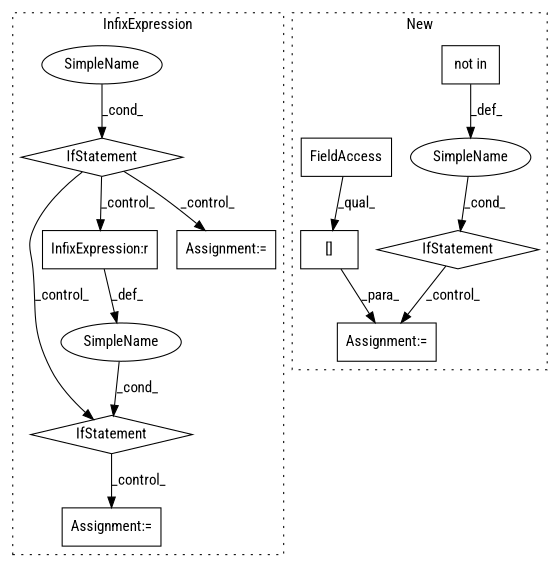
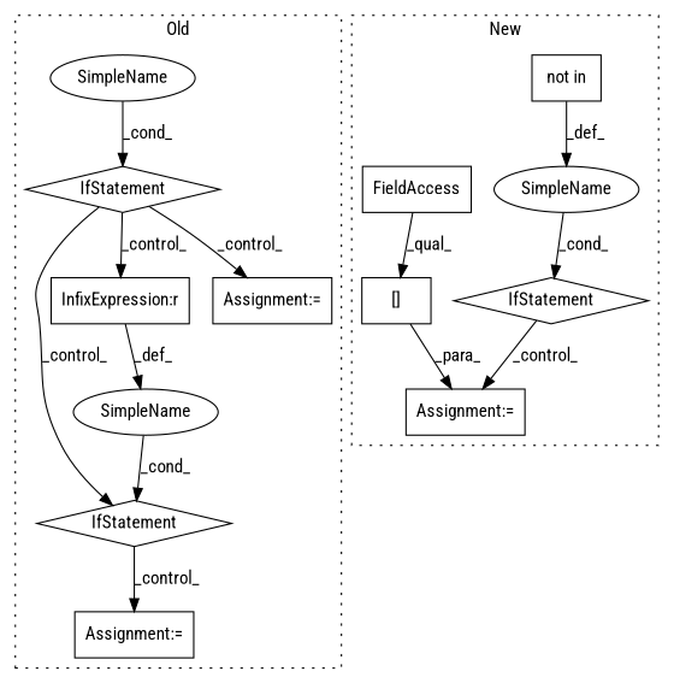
  digraph {
    fontname="Roboto Condensed"
    node [a=25 shape=box fontname="Roboto Condensed"]
    edge [fontname="Roboto Condensed"]
    n1 [l="4,2" label=IfStatement s="3556,3585" shape=diamond]
    n2 [a=7 l=2 label="Assignment:=" s=3732]
    n3 [a=42 label=SimpleName shape=ellipse]
    n4 [a=27 l=4 label="InfixExpression:r" s=3577]
    n5 [a=42 label=SimpleName shape=ellipse]
    n6 [l="4,2" label=IfStatement s="2333,2351" shape=diamond]
    n7 [a=7 l=1 label="Assignment:=" s=2402]
    n8 [a=108 l=43 label="not in" s=2369]
    n9 [l="12,2" label=IfStatement s="2357,2412" shape=diamond]
    n10 [a=7 l=1 label="Assignment:=" s=2558]
    n11 [a=42 label=SimpleName shape=ellipse]
    n12 [a=2 l="32,1" label="[]" s="2559,2595"]
    n13 [a=22 l=31 label=FieldAccess s=2559]
    subgraph cluster_1 {
-     label=InfixExpression
+     label=Old
      style=dotted
      n1
      n2
      n3
      n4
      n5
      n6
      n7
    }
    subgraph cluster_2 {
      label=New
      style=dotted
      n8
      n9
      n10
      n11
      n12
      n13
    }
    n1 -> n2 [label=_control_]
    n3 -> n1 [label=_cond_]
    n4 -> n3 [label=_def_]
    n5 -> n6 [label=_cond_]
    n6 -> n1 [label=_control_]
    n6 -> n4 [label=_control_]
    n6 -> n7 [label=_control_]
    n8 -> n11 [label=_def_]
    n9 -> n10 [label=_control_]
    n11 -> n9 [label=_cond_]
    n12 -> n10 [label=_para_]
    n13 -> n12 [label=_qual_]
  }
